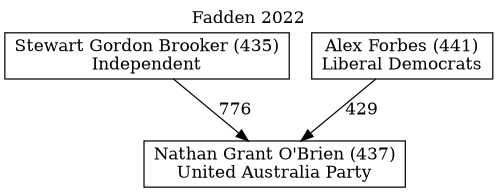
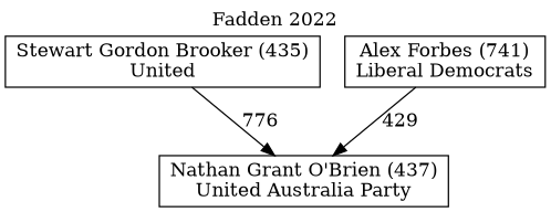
  digraph {
    label="Fadden 2022"
    labelloc=t
    mclimit=10
    node [shape=box]
    n1 [label="Nathan Grant O'Brien (437)\nUnited Australia Party"]
-   n2 [label="Stewart Gordon Brooker (435)\nIndependent"]
-   n3 [label="Alex Forbes (441)\nLiberal Democrats"]
+   n2 [label="Stewart Gordon Brooker (435)\nUnited"]
+   n3 [label="Alex Forbes (741)\nLiberal Democrats"]
    n2 -> n1 [label=776]
    n3 -> n1 [label=429]
  }
